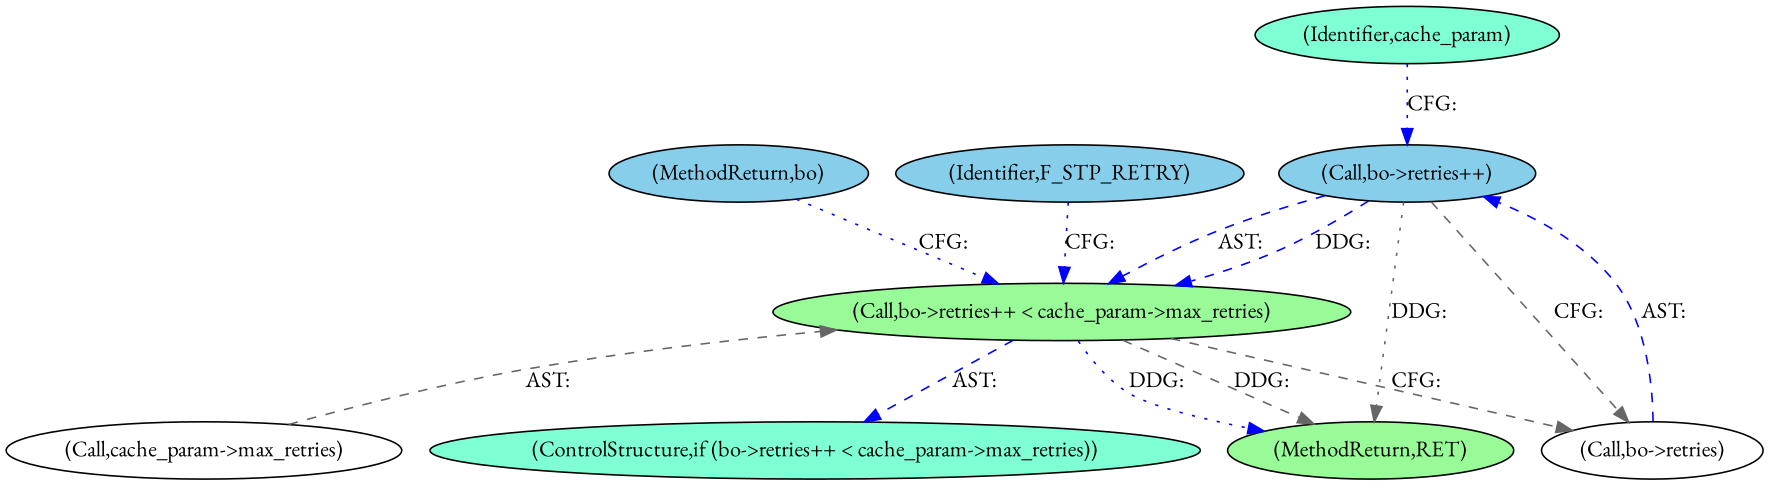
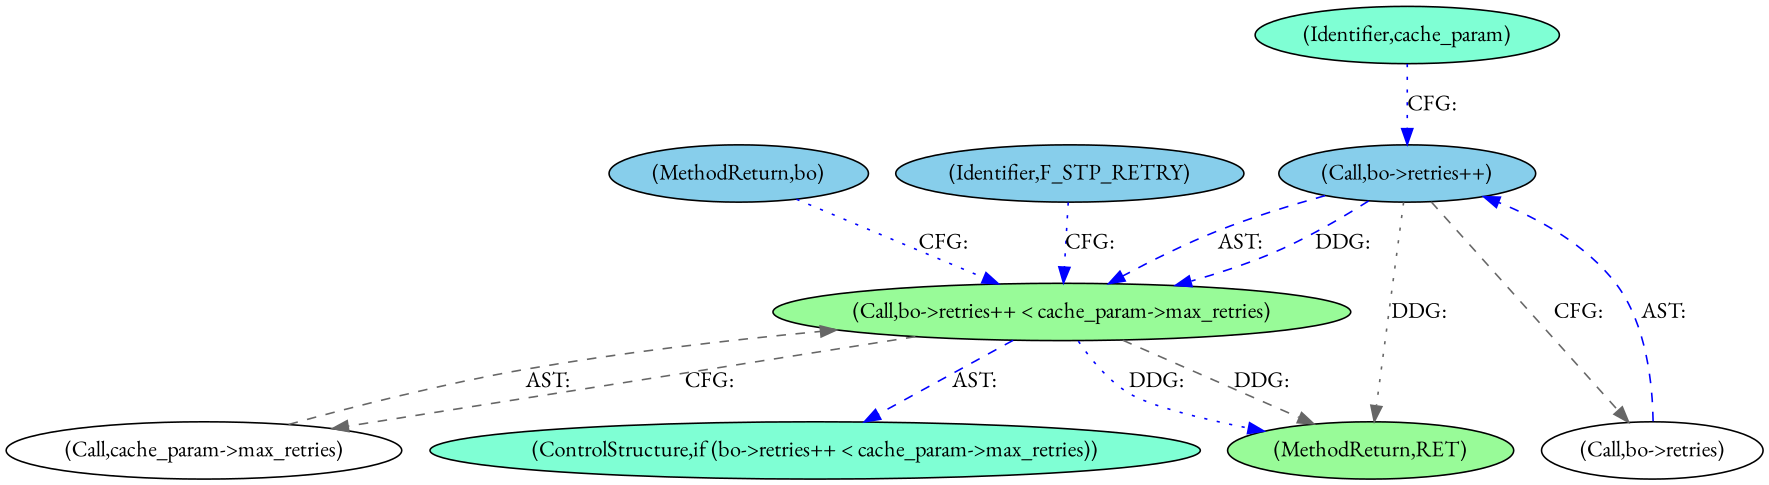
  digraph {
    fontname="EB Garamond"
    node [fillcolor=skyblue fontname="EB Garamond" style=filled]
    edge [color=blue fontname="EB Garamond" style=dashed]
    n1 [label="(Call,bo->retries++)"]
    n2 [fillcolor=palegreen label="(Call,bo->retries++ < cache_param->max_retries)"]
    n3 [fillcolor=palegreen label="(MethodReturn,RET)"]
    n4 [fillcolor=white label="(Call,bo->retries)"]
    n5 [fillcolor=white label="(Call,cache_param->max_retries)"]
    n6 [fillcolor=aquamarine label="(ControlStructure,if (bo->retries++ < cache_param->max_retries))"]
    n7 [label="(MethodReturn,bo)"]
    n8 [label="(Identifier,F_STP_RETRY)"]
    n9 [fillcolor=aquamarine label="(Identifier,cache_param)"]
    n1 -> n2 [label="AST: "]
    n1 -> n2 [label="DDG: "]
    n1 -> n3 [color=gray40 label="DDG: " style=dotted]
    n1 -> n4 [color=gray40 label="CFG: "]
    n2 -> n3 [color=gray40 label="DDG: "]
    n2 -> n3 [label="DDG: " style=dotted]
-   n2 -> n4 [color=gray40 label="CFG: "]
+   n2 -> n5 [color=gray40 label="CFG: "]
    n2 -> n6 [label="AST: "]
    n4 -> n1 [label="AST: "]
    n5 -> n2 [color=gray40 label="AST: "]
    n7 -> n2 [label="CFG: " style=dotted]
    n8 -> n2 [label="CFG: " style=dotted]
    n9 -> n1 [label="CFG: " style=dotted]
  }
